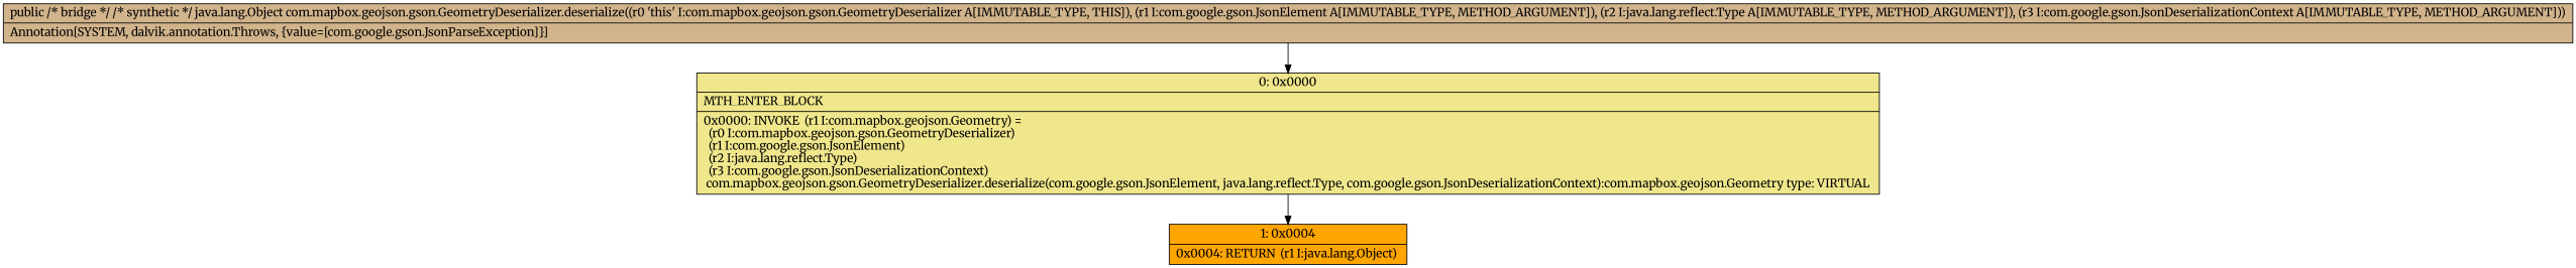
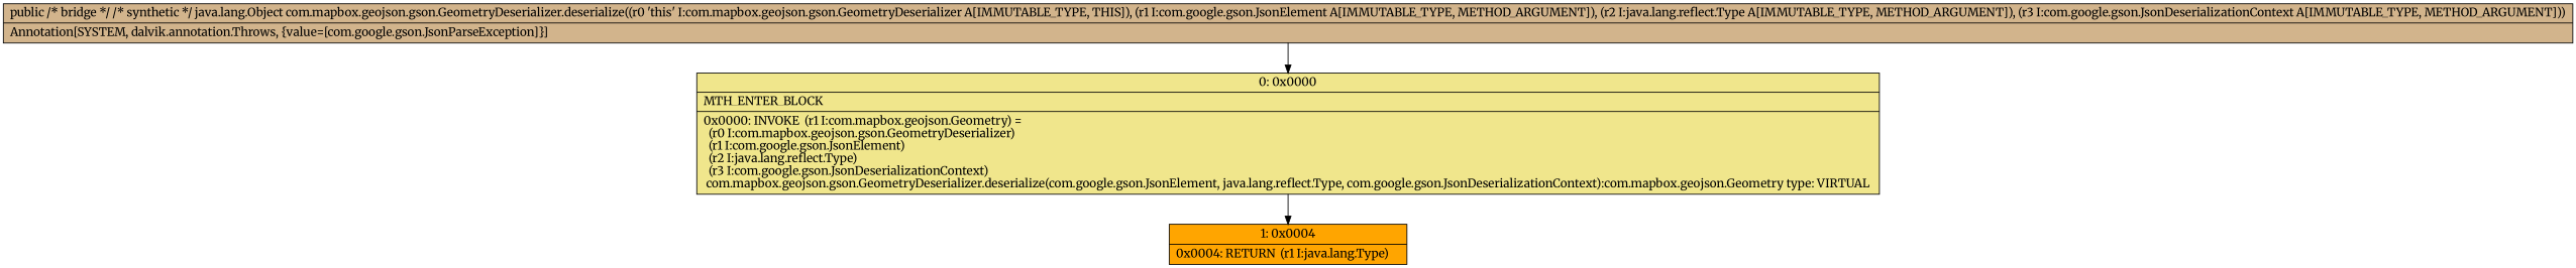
  digraph {
    fontname=Merriweather
    node [shape=record style=filled fontname=Merriweather]
    edge [style=solid fontname=Merriweather]
    n1 [label="{0\:\ 0x0000|MTH_ENTER_BLOCK\l|0x0000: INVOKE  (r1 I:com.mapbox.geojson.Geometry) = \l  (r0 I:com.mapbox.geojson.gson.GeometryDeserializer)\l  (r1 I:com.google.gson.JsonElement)\l  (r2 I:java.lang.reflect.Type)\l  (r3 I:com.google.gson.JsonDeserializationContext)\l com.mapbox.geojson.gson.GeometryDeserializer.deserialize(com.google.gson.JsonElement, java.lang.reflect.Type, com.google.gson.JsonDeserializationContext):com.mapbox.geojson.Geometry type: VIRTUAL \l}" fillcolor=khaki]
-   n2 [label="{1\:\ 0x0004|0x0004: RETURN  (r1 I:java.lang.Object) \l}" fillcolor=orange]
+   n2 [label="{1\:\ 0x0004|0x0004: RETURN  (r1 I:java.lang.Type) \l}" fillcolor=orange]
    n3 [label="{public \/* bridge *\/ \/* synthetic *\/ java.lang.Object com.mapbox.geojson.gson.GeometryDeserializer.deserialize((r0 'this' I:com.mapbox.geojson.gson.GeometryDeserializer A[IMMUTABLE_TYPE, THIS]), (r1 I:com.google.gson.JsonElement A[IMMUTABLE_TYPE, METHOD_ARGUMENT]), (r2 I:java.lang.reflect.Type A[IMMUTABLE_TYPE, METHOD_ARGUMENT]), (r3 I:com.google.gson.JsonDeserializationContext A[IMMUTABLE_TYPE, METHOD_ARGUMENT]))  | Annotation[SYSTEM, dalvik.annotation.Throws, \{value=[com.google.gson.JsonParseException]\}]\l}" fillcolor=tan]
    n1 -> n2
    n3 -> n1
  }
